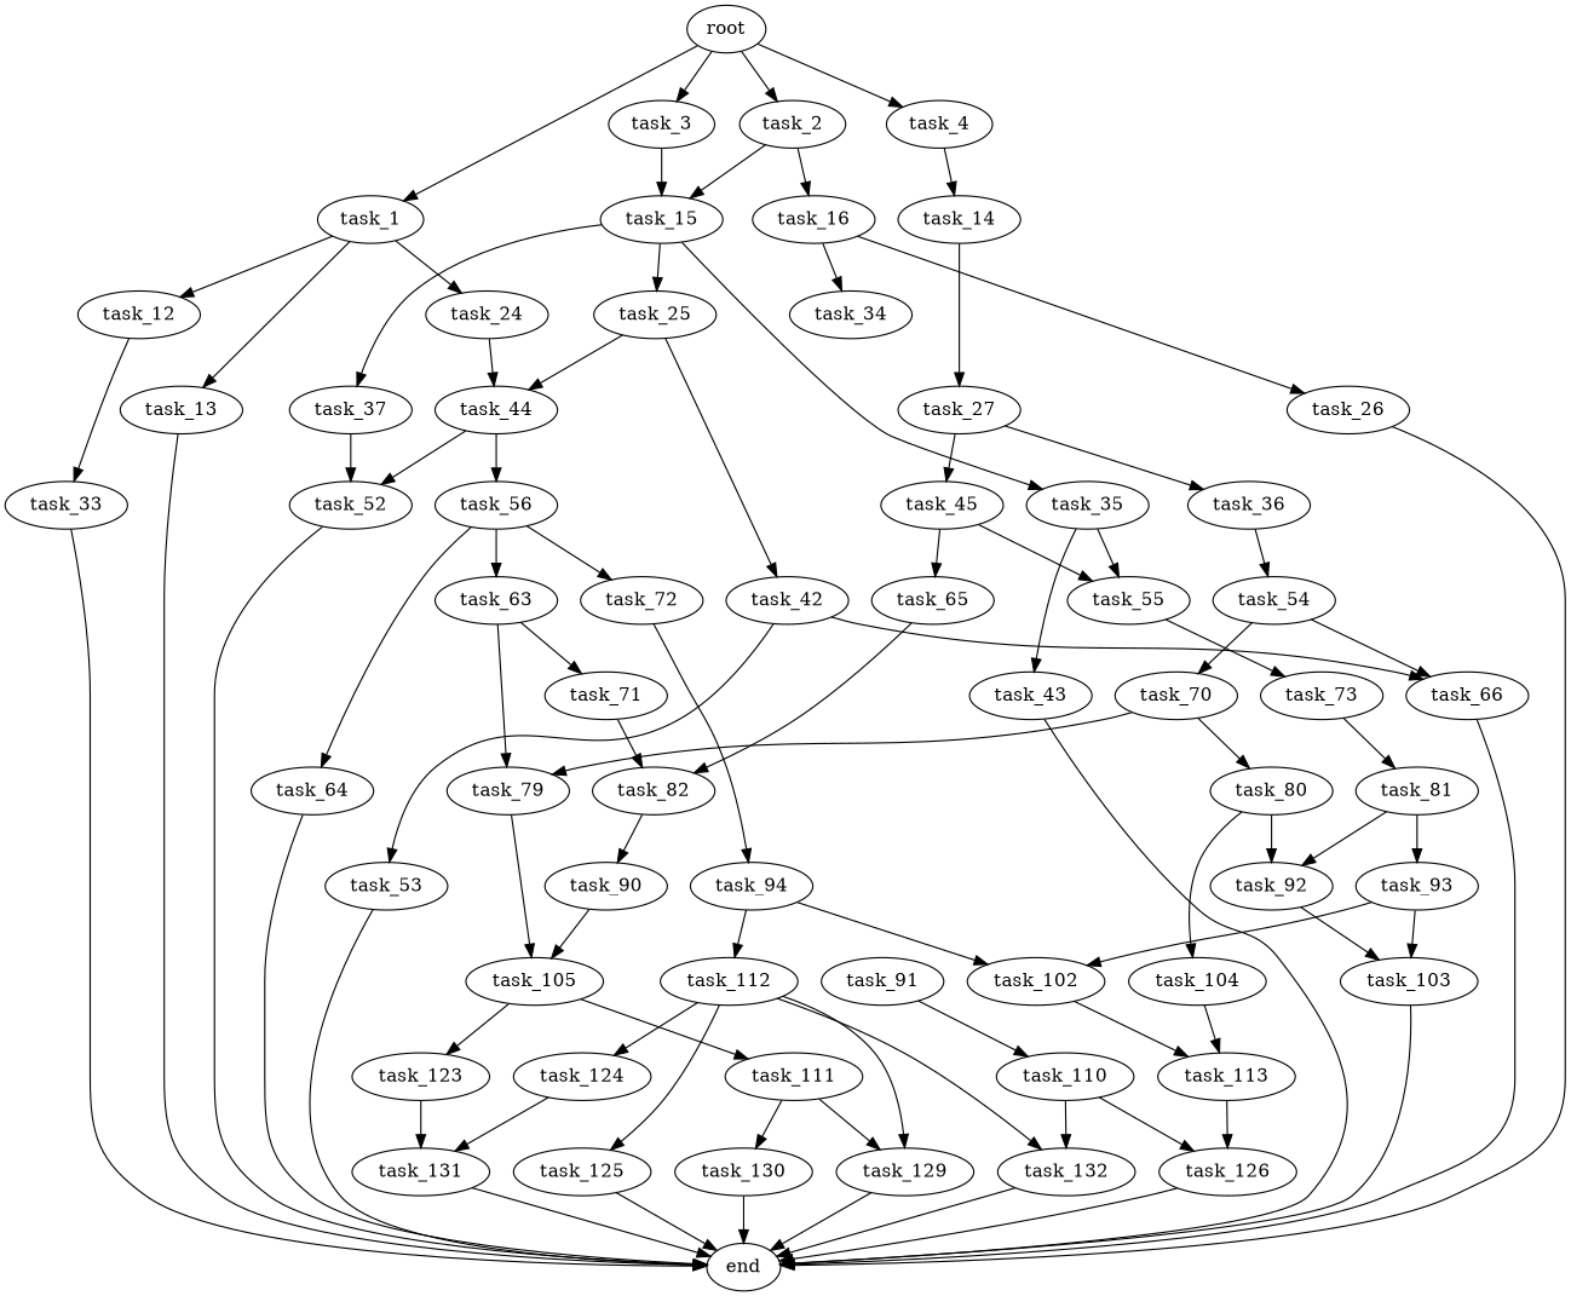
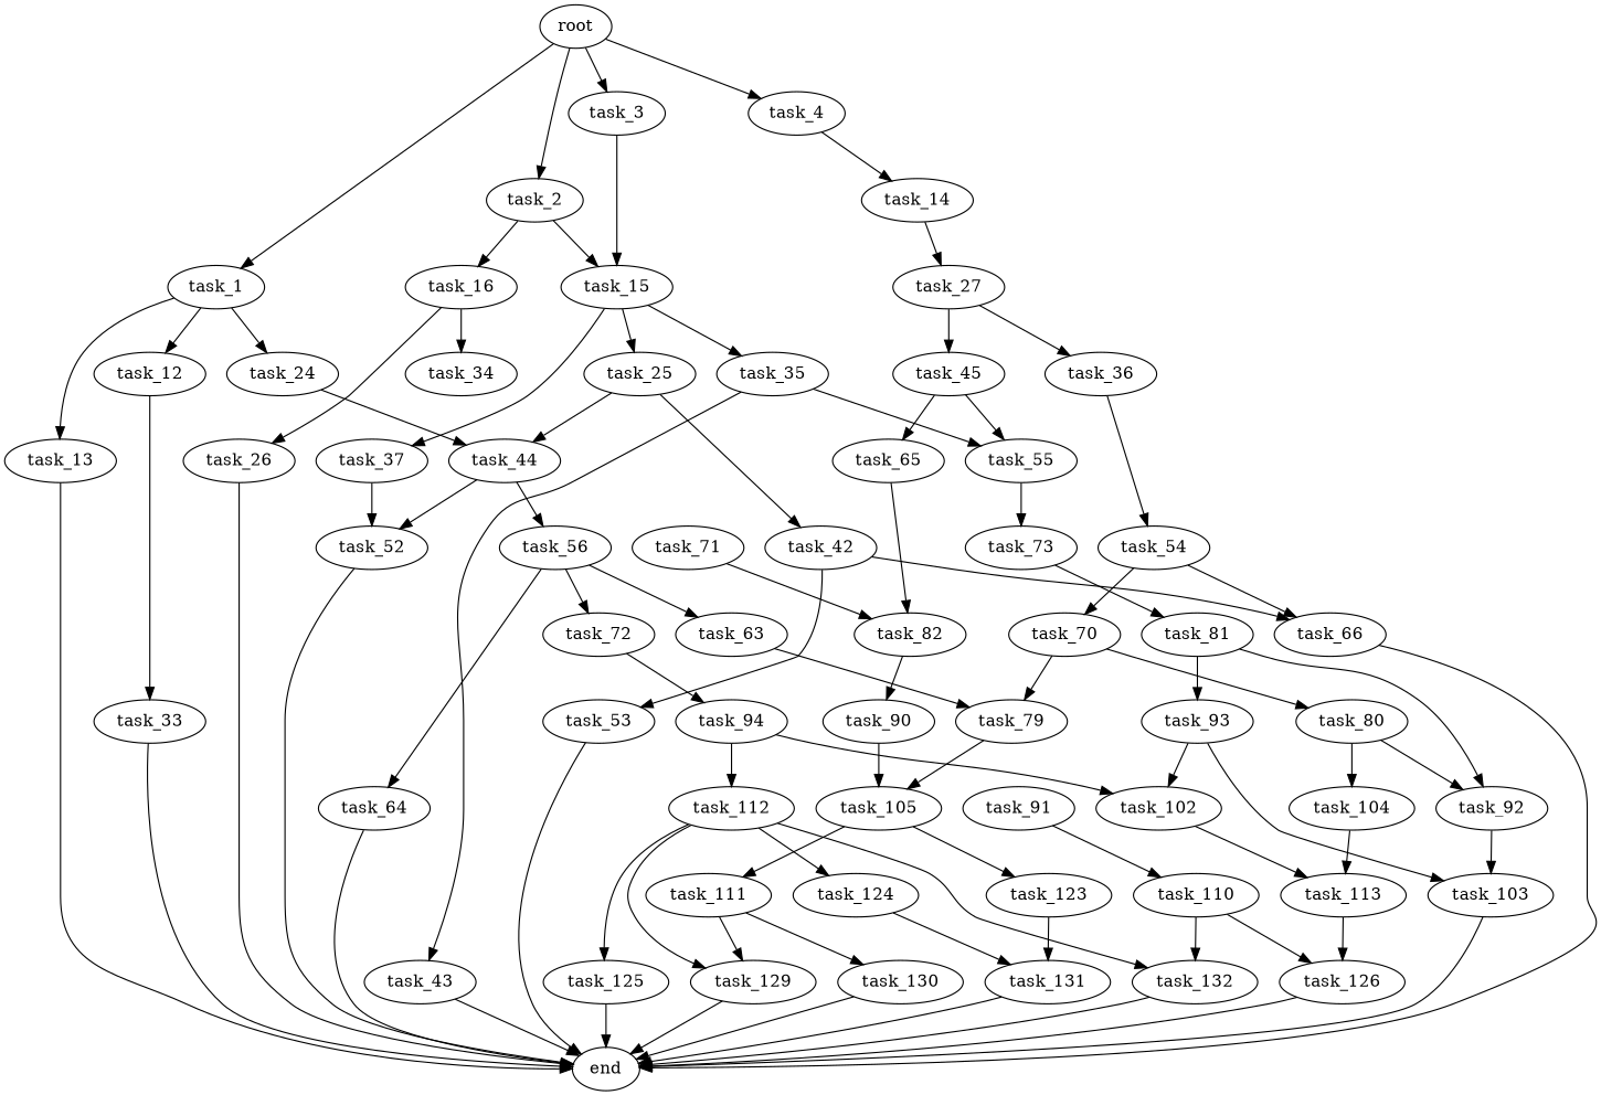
  digraph {
    root
    task_1
    task_2
    task_3
    task_4
    task_12
    task_13
    task_24
    task_15
    task_16
    task_14
    task_33
    end
    task_44
    task_25
    task_35
    task_37
    task_26
    task_34
    task_27
    task_52
    task_56
    task_42
    task_43
    task_55
    task_36
    task_45
    task_54
    task_65
    task_53
    task_66
    task_73
    task_63
    task_64
    task_72
    task_70
    task_82
    task_81
    task_79
    task_80
    task_71
    task_94
    task_90
    task_105
    task_92
    task_104
    task_93
    task_102
    task_112
    task_111
    task_123
    task_91
    task_110
    task_103
    task_113
    task_132
    task_129
    task_124
    task_125
    task_130
    task_131
    task_126
    root -> task_1
    root -> task_2
    root -> task_3
    root -> task_4
    task_1 -> task_12
    task_1 -> task_13
    task_1 -> task_24
    task_2 -> task_15
    task_2 -> task_16
    task_3 -> task_15
    task_4 -> task_14
    task_12 -> task_33
    task_13 -> end
    task_24 -> task_44
    task_15 -> task_25
    task_15 -> task_35
    task_15 -> task_37
    task_16 -> task_26
    task_16 -> task_34
    task_14 -> task_27
    task_33 -> end
    task_44 -> task_52
    task_44 -> task_56
    task_25 -> task_44
    task_25 -> task_42
    task_35 -> task_43
    task_35 -> task_55
    task_37 -> task_52
    task_26 -> end
    task_27 -> task_36
    task_27 -> task_45
    task_52 -> end
    task_56 -> task_63
    task_56 -> task_64
    task_56 -> task_72
    task_42 -> task_53
    task_42 -> task_66
    task_43 -> end
    task_55 -> task_73
    task_36 -> task_54
    task_45 -> task_55
    task_45 -> task_65
    task_54 -> task_66
    task_54 -> task_70
    task_65 -> task_82
    task_53 -> end
    task_66 -> end
    task_73 -> task_81
    task_63 -> task_79
-   task_63 -> task_71
    task_64 -> end
    task_72 -> task_94
    task_70 -> task_79
    task_70 -> task_80
    task_82 -> task_90
    task_81 -> task_92
    task_81 -> task_93
    task_79 -> task_105
    task_80 -> task_92
    task_80 -> task_104
    task_71 -> task_82
    task_94 -> task_102
    task_94 -> task_112
    task_90 -> task_105
    task_105 -> task_111
    task_105 -> task_123
    task_92 -> task_103
    task_104 -> task_113
    task_93 -> task_102
    task_93 -> task_103
    task_102 -> task_113
    task_112 -> task_132
    task_112 -> task_129
    task_112 -> task_124
    task_112 -> task_125
    task_111 -> task_129
    task_111 -> task_130
    task_123 -> task_131
    task_91 -> task_110
    task_110 -> task_132
    task_110 -> task_126
    task_103 -> end
    task_113 -> task_126
    task_132 -> end
    task_129 -> end
    task_124 -> task_131
    task_125 -> end
    task_130 -> end
    task_131 -> end
    task_126 -> end
  }
